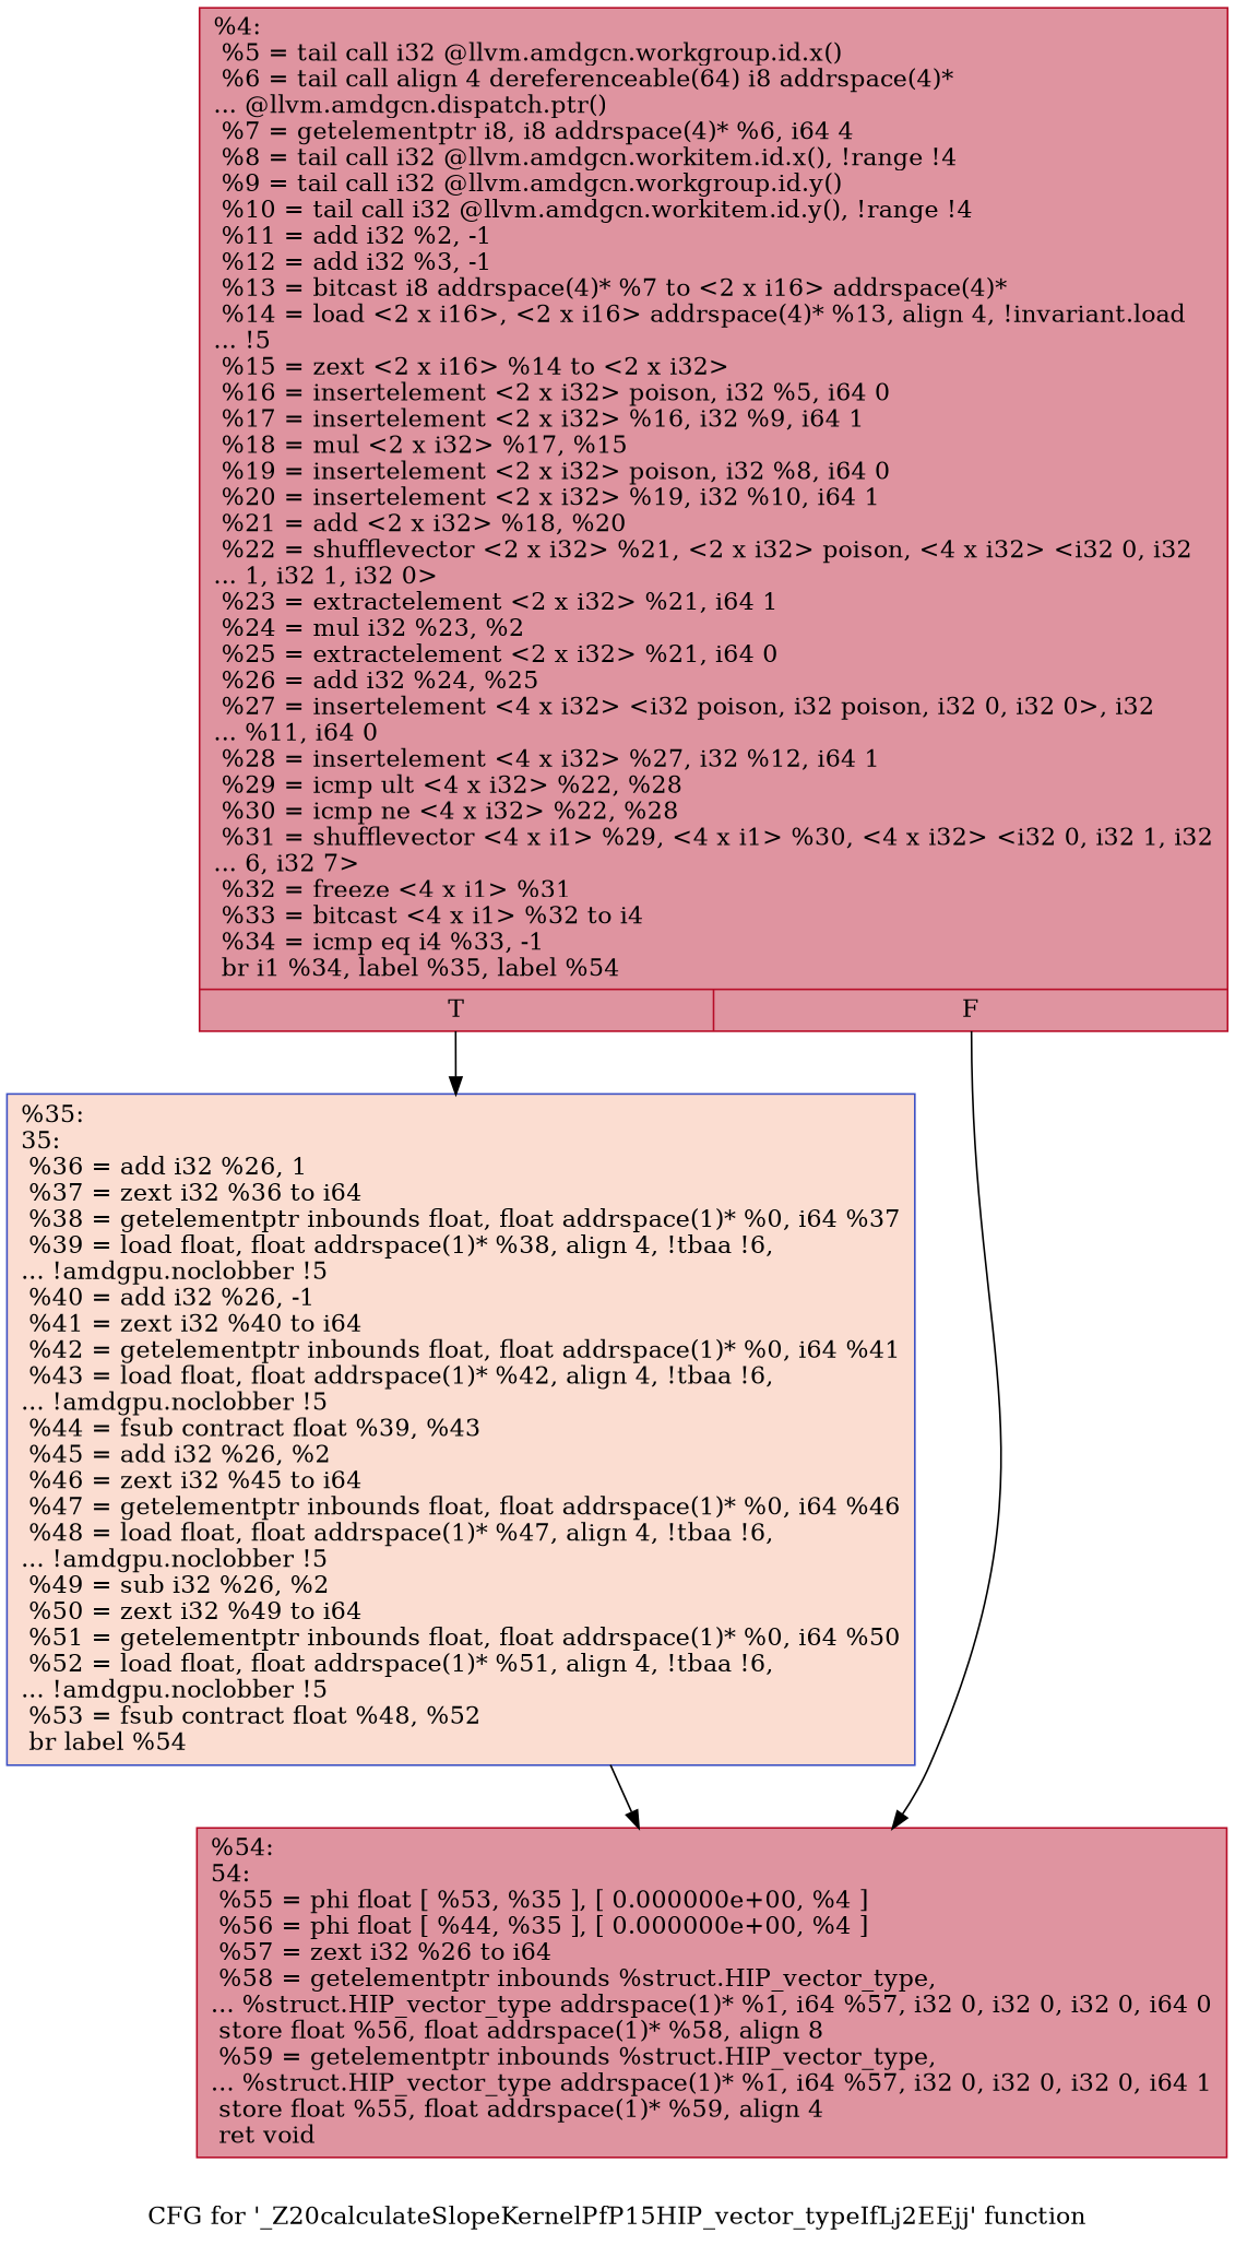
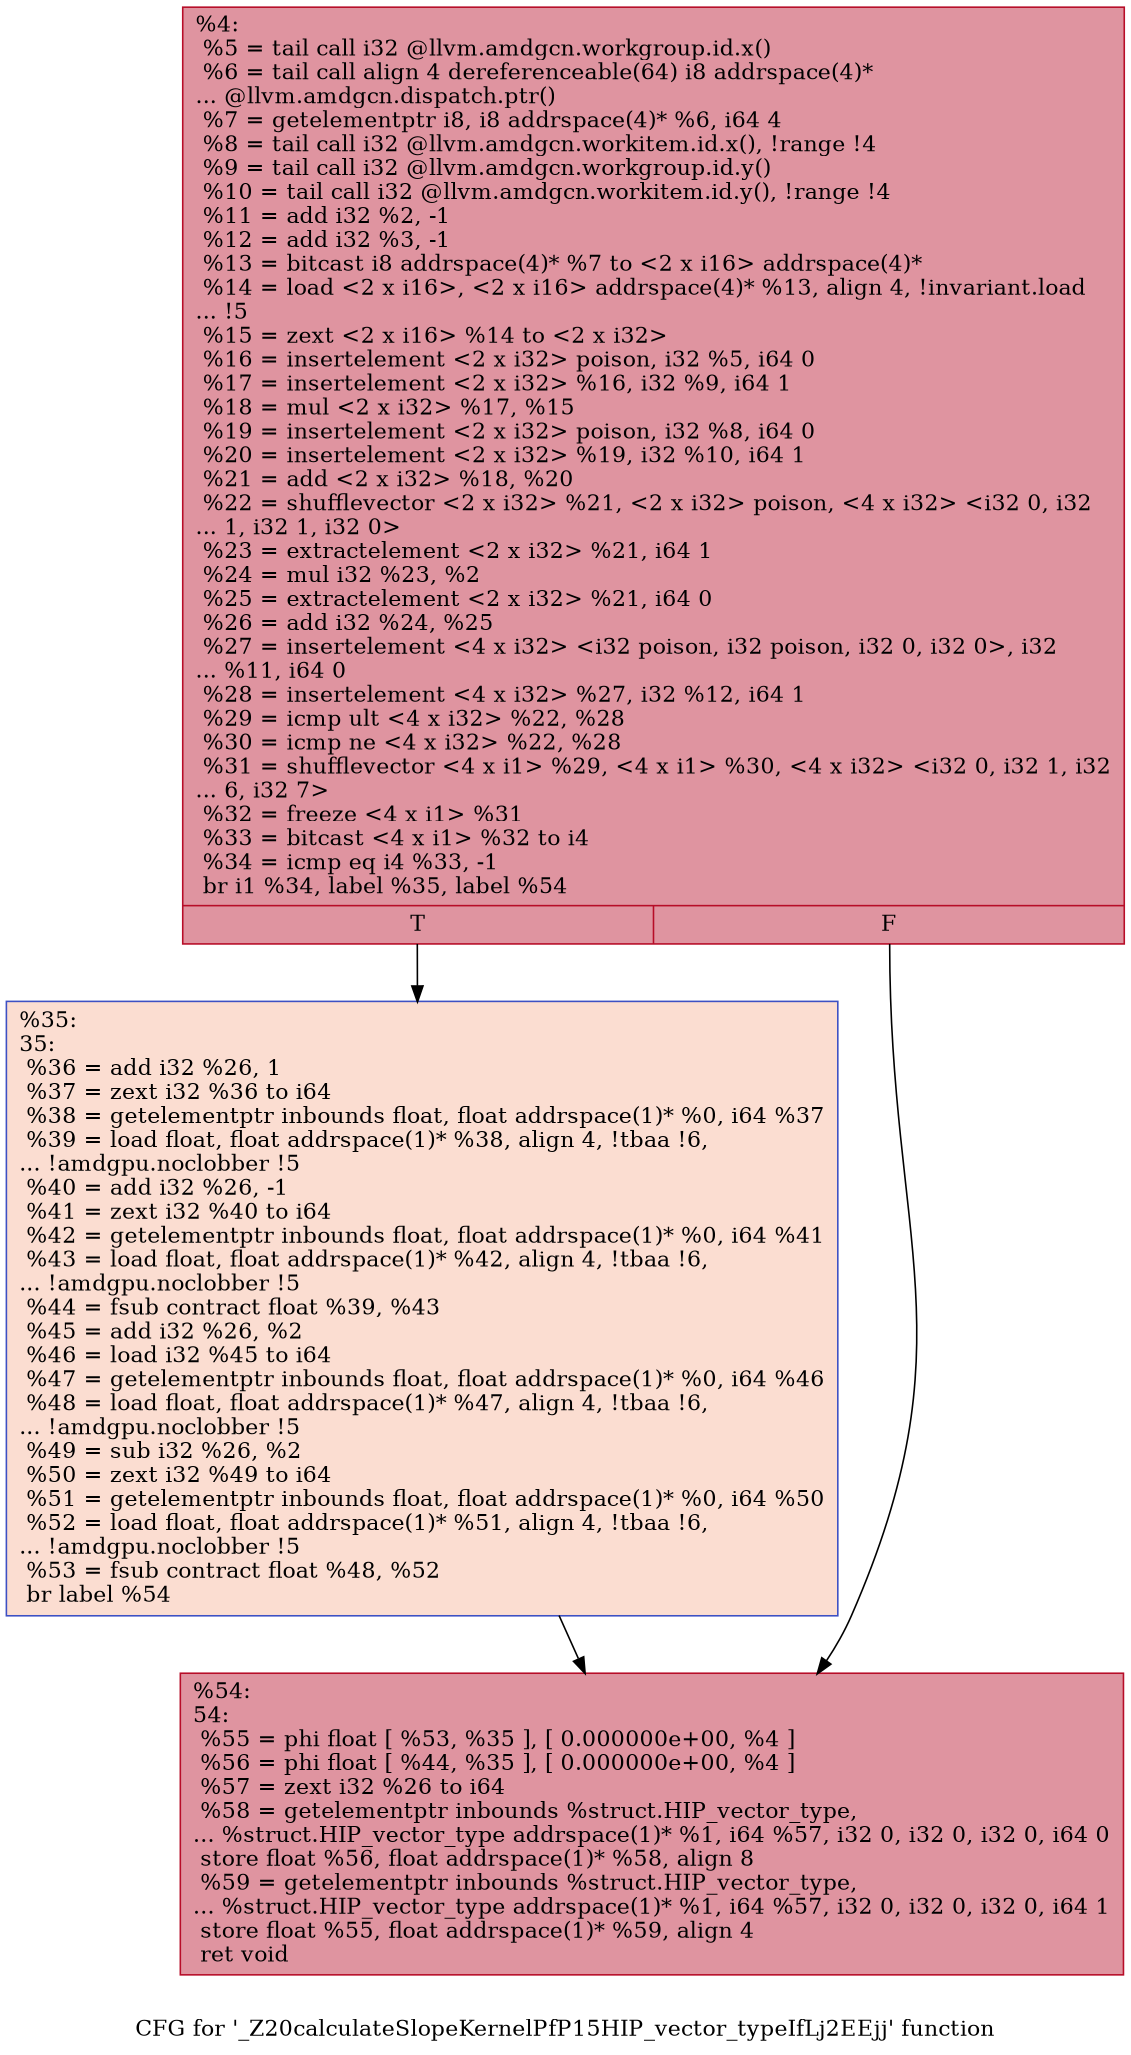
  digraph {
    label="CFG for '_Z20calculateSlopeKernelPfP15HIP_vector_typeIfLj2EEjj' function"
    node [color="#b70d28ff" fillcolor="#b70d2870" shape=record style=filled]
    n1 [label="{%4:\l  %5 = tail call i32 @llvm.amdgcn.workgroup.id.x()\l  %6 = tail call align 4 dereferenceable(64) i8 addrspace(4)*\l... @llvm.amdgcn.dispatch.ptr()\l  %7 = getelementptr i8, i8 addrspace(4)* %6, i64 4\l  %8 = tail call i32 @llvm.amdgcn.workitem.id.x(), !range !4\l  %9 = tail call i32 @llvm.amdgcn.workgroup.id.y()\l  %10 = tail call i32 @llvm.amdgcn.workitem.id.y(), !range !4\l  %11 = add i32 %2, -1\l  %12 = add i32 %3, -1\l  %13 = bitcast i8 addrspace(4)* %7 to \<2 x i16\> addrspace(4)*\l  %14 = load \<2 x i16\>, \<2 x i16\> addrspace(4)* %13, align 4, !invariant.load\l... !5\l  %15 = zext \<2 x i16\> %14 to \<2 x i32\>\l  %16 = insertelement \<2 x i32\> poison, i32 %5, i64 0\l  %17 = insertelement \<2 x i32\> %16, i32 %9, i64 1\l  %18 = mul \<2 x i32\> %17, %15\l  %19 = insertelement \<2 x i32\> poison, i32 %8, i64 0\l  %20 = insertelement \<2 x i32\> %19, i32 %10, i64 1\l  %21 = add \<2 x i32\> %18, %20\l  %22 = shufflevector \<2 x i32\> %21, \<2 x i32\> poison, \<4 x i32\> \<i32 0, i32\l... 1, i32 1, i32 0\>\l  %23 = extractelement \<2 x i32\> %21, i64 1\l  %24 = mul i32 %23, %2\l  %25 = extractelement \<2 x i32\> %21, i64 0\l  %26 = add i32 %24, %25\l  %27 = insertelement \<4 x i32\> \<i32 poison, i32 poison, i32 0, i32 0\>, i32\l... %11, i64 0\l  %28 = insertelement \<4 x i32\> %27, i32 %12, i64 1\l  %29 = icmp ult \<4 x i32\> %22, %28\l  %30 = icmp ne \<4 x i32\> %22, %28\l  %31 = shufflevector \<4 x i1\> %29, \<4 x i1\> %30, \<4 x i32\> \<i32 0, i32 1, i32\l... 6, i32 7\>\l  %32 = freeze \<4 x i1\> %31\l  %33 = bitcast \<4 x i1\> %32 to i4\l  %34 = icmp eq i4 %33, -1\l  br i1 %34, label %35, label %54\l|{<s0>T|<s1>F}}"]
-   n2 [color="#3d50c3ff" fillcolor="#f7b39670" label="{%35:\l35:                                               \l  %36 = add i32 %26, 1\l  %37 = zext i32 %36 to i64\l  %38 = getelementptr inbounds float, float addrspace(1)* %0, i64 %37\l  %39 = load float, float addrspace(1)* %38, align 4, !tbaa !6,\l... !amdgpu.noclobber !5\l  %40 = add i32 %26, -1\l  %41 = zext i32 %40 to i64\l  %42 = getelementptr inbounds float, float addrspace(1)* %0, i64 %41\l  %43 = load float, float addrspace(1)* %42, align 4, !tbaa !6,\l... !amdgpu.noclobber !5\l  %44 = fsub contract float %39, %43\l  %45 = add i32 %26, %2\l  %46 = zext i32 %45 to i64\l  %47 = getelementptr inbounds float, float addrspace(1)* %0, i64 %46\l  %48 = load float, float addrspace(1)* %47, align 4, !tbaa !6,\l... !amdgpu.noclobber !5\l  %49 = sub i32 %26, %2\l  %50 = zext i32 %49 to i64\l  %51 = getelementptr inbounds float, float addrspace(1)* %0, i64 %50\l  %52 = load float, float addrspace(1)* %51, align 4, !tbaa !6,\l... !amdgpu.noclobber !5\l  %53 = fsub contract float %48, %52\l  br label %54\l}"]
+   n2 [color="#3d50c3ff" fillcolor="#f7b39670" label="{%35:\l35:                                               \l  %36 = add i32 %26, 1\l  %37 = zext i32 %36 to i64\l  %38 = getelementptr inbounds float, float addrspace(1)* %0, i64 %37\l  %39 = load float, float addrspace(1)* %38, align 4, !tbaa !6,\l... !amdgpu.noclobber !5\l  %40 = add i32 %26, -1\l  %41 = zext i32 %40 to i64\l  %42 = getelementptr inbounds float, float addrspace(1)* %0, i64 %41\l  %43 = load float, float addrspace(1)* %42, align 4, !tbaa !6,\l... !amdgpu.noclobber !5\l  %44 = fsub contract float %39, %43\l  %45 = add i32 %26, %2\l  %46 = load i32 %45 to i64\l  %47 = getelementptr inbounds float, float addrspace(1)* %0, i64 %46\l  %48 = load float, float addrspace(1)* %47, align 4, !tbaa !6,\l... !amdgpu.noclobber !5\l  %49 = sub i32 %26, %2\l  %50 = zext i32 %49 to i64\l  %51 = getelementptr inbounds float, float addrspace(1)* %0, i64 %50\l  %52 = load float, float addrspace(1)* %51, align 4, !tbaa !6,\l... !amdgpu.noclobber !5\l  %53 = fsub contract float %48, %52\l  br label %54\l}"]
    n3 [label="{%54:\l54:                                               \l  %55 = phi float [ %53, %35 ], [ 0.000000e+00, %4 ]\l  %56 = phi float [ %44, %35 ], [ 0.000000e+00, %4 ]\l  %57 = zext i32 %26 to i64\l  %58 = getelementptr inbounds %struct.HIP_vector_type,\l... %struct.HIP_vector_type addrspace(1)* %1, i64 %57, i32 0, i32 0, i32 0, i64 0\l  store float %56, float addrspace(1)* %58, align 8\l  %59 = getelementptr inbounds %struct.HIP_vector_type,\l... %struct.HIP_vector_type addrspace(1)* %1, i64 %57, i32 0, i32 0, i32 0, i64 1\l  store float %55, float addrspace(1)* %59, align 4\l  ret void\l}"]
    n1 -> n2 [tailport=s0]
    n1 -> n3 [tailport=s1]
    n2 -> n3
  }
